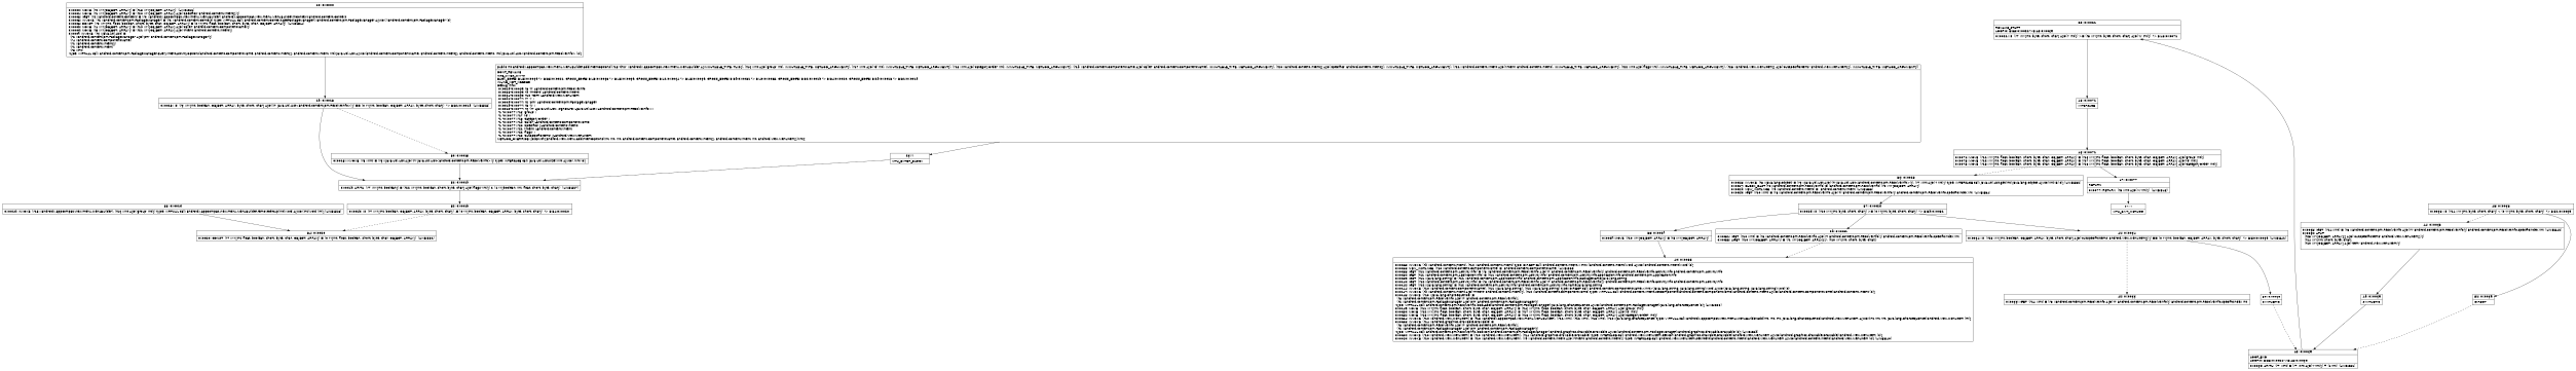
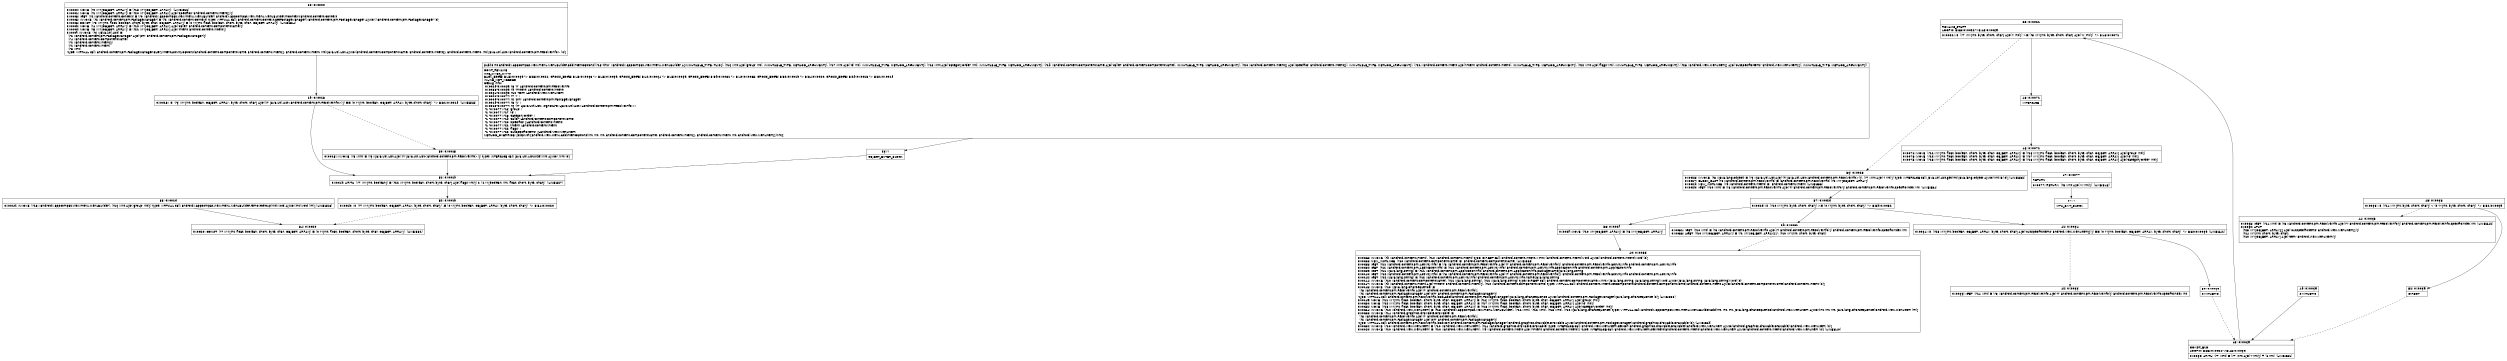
  digraph {
    fontname="DejaVu Sans"
    node [fontname="DejaVu Sans" shape=record]
    edge [fontname="DejaVu Sans"]
-   n1 [label="{26\:\ ?|MTH_ENTER_BLOCK\l}"]
+   n1 [label="{26\:\ ?|OBJECT_ENTER_BLOCK\l}"]
    n2 [label="{31\:\ 0x0019|0x0019: ARITH  (r7 I:??[int, boolean]) = (r22 I:??[int, boolean, short, byte, char] A[D('flags' int)]) & (1 ??[boolean, int, float, short, byte, char])  (LINE:527)\l}"]
    n3 [label="{28\:\ 0x0000|0x0000: MOVE  (r0 I:??[OBJECT, ARRAY]) = (r15 I:??[OBJECT, ARRAY])  (LINE:522)\l0x0001: MOVE  (r1 I:??[OBJECT, ARRAY]) = (r20 I:??[OBJECT, ARRAY] A[D('specifics' android.content.Intent[])]) \l0x0003: IGET  (r2 I:android.content.Context) = (r0 I:androidx.appcompat.view.menu.MenuBuilder) androidx.appcompat.view.menu.MenuBuilder.mContext android.content.Context \l0x0005: INVOKE  (r2 I:android.content.pm.PackageManager) = (r2 I:android.content.Context) type: VIRTUAL call: android.content.Context.getPackageManager():android.content.pm.PackageManager A[MD:():android.content.pm.PackageManager (c)]\l0x000a: CONST  (r3 I:??[int, float, boolean, short, byte, char, OBJECT, ARRAY]) = (0 ??[int, float, boolean, short, byte, char, OBJECT, ARRAY])  (LINE:524)\l0x000b: MOVE  (r4 I:??[OBJECT, ARRAY]) = (r19 I:??[OBJECT, ARRAY] A[D('caller' android.content.ComponentName)]) \l0x000d: MOVE  (r5 I:??[OBJECT, ARRAY]) = (r21 I:??[OBJECT, ARRAY] A[D('intent' android.content.Intent)]) \l0x000f: INVOKE  (r6 I:java.util.List) = \l  (r2 I:android.content.pm.PackageManager A[D('pm' android.content.pm.PackageManager)])\l  (r4 I:android.content.ComponentName)\l  (r1 I:android.content.Intent[])\l  (r1 I:android.content.Intent)\l  (r3 I:int)\l type: VIRTUAL call: android.content.pm.PackageManager.queryIntentActivityOptions(android.content.ComponentName, android.content.Intent[], android.content.Intent, int):java.util.List A[MD:(android.content.ComponentName, android.content.Intent[], android.content.Intent, int):java.util.List\<android.content.pm.ResolveInfo\> (c)]\l}"]
    n4 [label="{29\:\ 0x0013|0x0013: IF  (r6 I:??[int, boolean, OBJECT, ARRAY, byte, short, char] A[D('lri' java.util.List\<android.content.pm.ResolveInfo\>)]) == (0 ??[int, boolean, OBJECT, ARRAY, byte, short, char])  \-\> B:31:0x0019  (LINE:525)\l}"]
    n5 [label="{30\:\ 0x0015|0x0015: INVOKE  (r3 I:int) = (r6 I:java.util.List A[D('lri' java.util.List\<android.content.pm.ResolveInfo\>)]) type: INTERFACE call: java.util.List.size():int A[MD:():int (c)]\l}"]
    n6 [label="{32\:\ 0x001b|0x001b: IF  (r7 I:??[int, boolean, OBJECT, ARRAY, byte, short, char]) != (0 ??[int, boolean, OBJECT, ARRAY, byte, short, char])  \-\> B:34:0x0020 \l}"]
    n7 [label="{34\:\ 0x0020|0x0020: CONST  (r7 I:??[int, float, boolean, short, byte, char, OBJECT, ARRAY]) = (0 ??[int, float, boolean, short, byte, char, OBJECT, ARRAY])  (LINE:531)\l}"]
    n8 [label="{33\:\ 0x001d|0x001d: INVOKE  (r15 I:androidx.appcompat.view.menu.MenuBuilder), (r16 I:int A[D('group' int)]) type: VIRTUAL call: androidx.appcompat.view.menu.MenuBuilder.removeGroup(int):void A[MD:(int):void (m)] (LINE:528)\l}"]
    n9 [label="{35\:\ 0x0021|RENAME_START\lLOOP:0: B:35:0x0021\-\>B:45:0x006e\l|0x0021: IF  (r7 I:??[int, byte, short, char] A[D('i' int)]) \>= (r3 I:??[int, byte, short, char] A[D('N' int)])  \-\> B:48:0x0071 \l}"]
    n10 [label="{36\:\ 0x0023|0x0023: INVOKE  (r8 I:java.lang.Object) = (r6 I:java.util.List A[D('lri' java.util.List\<android.content.pm.ResolveInfo\>)]), (r7 I:int A[D('i' int)]) type: INTERFACE call: java.util.List.get(int):java.lang.Object A[MD:(int):E (c)] (LINE:532)\l0x0027: CHECK_CAST (r8 I:android.content.pm.ResolveInfo) = (android.content.pm.ResolveInfo) (r8 I:??[OBJECT, ARRAY]) \l0x0029: NEW_INSTANCE  (r9 I:android.content.Intent) =  android.content.Intent  (LINE:533)\l0x002b: IGET  (r10 I:int) = (r8 I:android.content.pm.ResolveInfo A[D('ri' android.content.pm.ResolveInfo)]) android.content.pm.ResolveInfo.specificIndex int  (LINE:534)\l}"]
    n11 [label="{48\:\ 0x0071|INTERFACE\l}"]
    n12 [label="{37\:\ 0x002d|0x002d: IF  (r10 I:??[int, byte, short, char]) \>= (0 ??[int, byte, short, char])  \-\> B:39:0x0031 \l}"]
    n13 [label="{46\:\ 0x0071|0x0071: MOVE  (r11 I:??[int, float, boolean, short, byte, char, OBJECT, ARRAY]) = (r16 I:??[int, float, boolean, short, byte, char, OBJECT, ARRAY] A[D('group' int)]) \l0x0073: MOVE  (r12 I:??[int, float, boolean, short, byte, char, OBJECT, ARRAY]) = (r17 I:??[int, float, boolean, short, byte, char, OBJECT, ARRAY] A[D('id' int)]) \l0x0075: MOVE  (r13 I:??[int, float, boolean, short, byte, char, OBJECT, ARRAY]) = (r18 I:??[int, float, boolean, short, byte, char, OBJECT, ARRAY] A[D('categoryOrder' int)]) \l}"]
    n14 [label="{38\:\ 0x002f|0x002f: MOVE  (r10 I:??[OBJECT, ARRAY]) = (r5 I:??[OBJECT, ARRAY]) \l}"]
    n15 [label="{39\:\ 0x0031|0x0031: IGET  (r10 I:int) = (r8 I:android.content.pm.ResolveInfo A[D('ri' android.content.pm.ResolveInfo)]) android.content.pm.ResolveInfo.specificIndex int \l0x0033: AGET  (r10 I:??[OBJECT, ARRAY]) = (r1 I:??[OBJECT, ARRAY][]), (r10 I:??[int, short, byte, char]) \l}"]
    n16 [label="{41\:\ 0x0064|0x0064: IF  (r23 I:??[int, boolean, OBJECT, ARRAY, byte, short, char] A[D('outSpecificItems' android.view.MenuItem[])]) == (0 ??[int, boolean, OBJECT, ARRAY, byte, short, char])  \-\> B:50:0x006e  (LINE:541)\l}"]
    n17 [label="{40\:\ 0x0035|0x0035: INVOKE  (r9 I:android.content.Intent), (r10 I:android.content.Intent) type: DIRECT call: android.content.Intent.\<init\>(android.content.Intent):void A[MD:(android.content.Intent):void (c)]\l0x0038: NEW_INSTANCE  (r10 I:android.content.ComponentName) =  android.content.ComponentName  (LINE:535)\l0x003a: IGET  (r11 I:android.content.pm.ActivityInfo) = (r8 I:android.content.pm.ResolveInfo A[D('ri' android.content.pm.ResolveInfo)]) android.content.pm.ResolveInfo.activityInfo android.content.pm.ActivityInfo \l0x003c: IGET  (r11 I:android.content.pm.ApplicationInfo) = (r11 I:android.content.pm.ActivityInfo) android.content.pm.ActivityInfo.applicationInfo android.content.pm.ApplicationInfo \l0x003e: IGET  (r11 I:java.lang.String) = (r11 I:android.content.pm.ApplicationInfo) android.content.pm.ApplicationInfo.packageName java.lang.String \l0x0040: IGET  (r12 I:android.content.pm.ActivityInfo) = (r8 I:android.content.pm.ResolveInfo A[D('ri' android.content.pm.ResolveInfo)]) android.content.pm.ResolveInfo.activityInfo android.content.pm.ActivityInfo \l0x0042: IGET  (r12 I:java.lang.String) = (r12 I:android.content.pm.ActivityInfo) android.content.pm.ActivityInfo.name java.lang.String \l0x0044: INVOKE  (r10 I:android.content.ComponentName), (r11 I:java.lang.String), (r12 I:java.lang.String) type: DIRECT call: android.content.ComponentName.\<init\>(java.lang.String, java.lang.String):void A[MD:(java.lang.String, java.lang.String):void (c)]\l0x0047: INVOKE  (r9 I:android.content.Intent A[D('rintent' android.content.Intent)]), (r10 I:android.content.ComponentName) type: VIRTUAL call: android.content.Intent.setComponent(android.content.ComponentName):android.content.Intent A[MD:(android.content.ComponentName):android.content.Intent (c)]\l0x004a: INVOKE  (r10 I:java.lang.CharSequence) = \l  (r8 I:android.content.pm.ResolveInfo A[D('ri' android.content.pm.ResolveInfo)])\l  (r2 I:android.content.pm.PackageManager A[D('pm' android.content.pm.PackageManager)])\l type: VIRTUAL call: android.content.pm.ResolveInfo.loadLabel(android.content.pm.PackageManager):java.lang.CharSequence A[MD:(android.content.pm.PackageManager):java.lang.CharSequence (c)] (LINE:538)\l0x004e: MOVE  (r11 I:??[int, float, boolean, short, byte, char, OBJECT, ARRAY]) = (r16 I:??[int, float, boolean, short, byte, char, OBJECT, ARRAY] A[D('group' int)]) \l0x0050: MOVE  (r12 I:??[int, float, boolean, short, byte, char, OBJECT, ARRAY]) = (r17 I:??[int, float, boolean, short, byte, char, OBJECT, ARRAY] A[D('id' int)]) \l0x0052: MOVE  (r13 I:??[int, float, boolean, short, byte, char, OBJECT, ARRAY]) = (r18 I:??[int, float, boolean, short, byte, char, OBJECT, ARRAY] A[D('categoryOrder' int)]) \l0x0054: INVOKE  (r10 I:android.view.MenuItem) = (r15 I:androidx.appcompat.view.menu.MenuBuilder), (r11 I:int), (r12 I:int), (r13 I:int), (r10 I:java.lang.CharSequence) type: VIRTUAL call: androidx.appcompat.view.menu.MenuBuilder.add(int, int, int, java.lang.CharSequence):android.view.MenuItem A[MD:(int, int, int, java.lang.CharSequence):android.view.MenuItem (m)]\l0x0058: INVOKE  (r14 I:android.graphics.drawable.Drawable) = \l  (r8 I:android.content.pm.ResolveInfo A[D('ri' android.content.pm.ResolveInfo)])\l  (r2 I:android.content.pm.PackageManager A[D('pm' android.content.pm.PackageManager)])\l type: VIRTUAL call: android.content.pm.ResolveInfo.loadIcon(android.content.pm.PackageManager):android.graphics.drawable.Drawable A[MD:(android.content.pm.PackageManager):android.graphics.drawable.Drawable (c)] (LINE:539)\l0x005c: INVOKE  (r10 I:android.view.MenuItem) = (r10 I:android.view.MenuItem), (r14 I:android.graphics.drawable.Drawable) type: INTERFACE call: android.view.MenuItem.setIcon(android.graphics.drawable.Drawable):android.view.MenuItem A[MD:(android.graphics.drawable.Drawable):android.view.MenuItem (c)]\l0x0060: INVOKE  (r10 I:android.view.MenuItem) = (r10 I:android.view.MenuItem), (r9 I:android.content.Intent A[D('rintent' android.content.Intent)]) type: INTERFACE call: android.view.MenuItem.setIntent(android.content.Intent):android.view.MenuItem A[MD:(android.content.Intent):android.view.MenuItem (c)] (LINE:540)\l}"]
    n18 [label="{42\:\ 0x0066|0x0066: IGET  (r14 I:int) = (r8 I:android.content.pm.ResolveInfo A[D('ri' android.content.pm.ResolveInfo)]) android.content.pm.ResolveInfo.specificIndex int \l}"]
    n19 [label="{50\:\ 0x006e|SYNTHETIC\l}"]
-   n20 [label="{45\:\ 0x006e|LOOP_END\lLOOP:0: B:35:0x0021\-\>B:45:0x006e\l|0x006e: ARITH  (r7 I:int) = (r7 I:int A[D('i' int)]) + (1 int)  (LINE:531)\l}"]
+   n20 [label="{45\:\ 0x006e|CONST_END\lLOOP:0: B:35:0x0021\-\>B:45:0x006e\l|0x006e: ARITH  (r7 I:int) = (r7 I:int A[D('i' int)]) + (1 int)  (LINE:531)\l}"]
    n21 [label="{43\:\ 0x0068|0x0068: IF  (r14 I:??[int, byte, short, char]) \< (0 ??[int, byte, short, char])  \-\> B:51:0x006e \l}"]
    n22 [label="{44\:\ 0x006a|0x006a: IGET  (r14 I:int) = (r8 I:android.content.pm.ResolveInfo A[D('ri' android.content.pm.ResolveInfo)]) android.content.pm.ResolveInfo.specificIndex int  (LINE:542)\l0x006c: APUT  \l  (r23 I:??[OBJECT, ARRAY][] A[D('outSpecificItems' android.view.MenuItem[])])\l  (r14 I:??[int, short, byte, char])\l  (r10 I:??[OBJECT, ARRAY] A[D('item' android.view.MenuItem)])\l \l}"]
    n23 [label="{51\:\ 0x006e|DIRECT\l}"]
    n24 [label="{49\:\ 0x006e|SYNTHETIC\l}"]
    n25 [label="{47\:\ 0x0077|RETURN\l|0x0077: RETURN  (r3 I:int A[D('N' int)])  (LINE:546)\l}"]
-   n26 [label="{27\:\ ?|MTH_EXIT_METHOD\l}"]
+   n26 [label="{27\:\ ?|MTH_EXIT_BLOCK\l}"]
    n27 [label="{public int androidx.appcompat.view.menu.MenuBuilder.addIntentOptions((r15 'this' I:androidx.appcompat.view.menu.MenuBuilder A[IMMUTABLE_TYPE, THIS]), (r16 I:int A[D('group' int), IMMUTABLE_TYPE, METHOD_ARGUMENT]), (r17 I:int A[D('id' int), IMMUTABLE_TYPE, METHOD_ARGUMENT]), (r18 I:int A[D('categoryOrder' int), IMMUTABLE_TYPE, METHOD_ARGUMENT]), (r19 I:android.content.ComponentName A[D('caller' android.content.ComponentName), IMMUTABLE_TYPE, METHOD_ARGUMENT]), (r20 I:android.content.Intent[] A[D('specifics' android.content.Intent[]), IMMUTABLE_TYPE, METHOD_ARGUMENT]), (r21 I:android.content.Intent A[D('intent' android.content.Intent), IMMUTABLE_TYPE, METHOD_ARGUMENT]), (r22 I:int A[D('flags' int), IMMUTABLE_TYPE, METHOD_ARGUMENT]), (r23 I:android.view.MenuItem[] A[D('outSpecificItems' android.view.MenuItem[]), IMMUTABLE_TYPE, METHOD_ARGUMENT]))  | DONT_RENAME\lUSE_LINES_HINTS\lBACK_EDGE: B:45:0x006e \-\> B:35:0x0021, CROSS_EDGE: B:43:0x0068 \-\> B:45:0x006e, CROSS_EDGE: B:41:0x0064 \-\> B:45:0x006e, CROSS_EDGE: B:39:0x0031 \-\> B:40:0x0035, CROSS_EDGE: B:32:0x001b \-\> B:34:0x0020, CROSS_EDGE: B:29:0x0013 \-\> B:31:0x0019\lINLINE_NOT_NEEDED\lDebug Info:\l  0x0029\-0x006e: r8 'ri' Landroid\/content\/pm\/ResolveInfo;\l  0x0038\-0x006e: r9 'rintent' Landroid\/content\/Intent;\l  0x0064\-0x006e: r10 'item' Landroid\/view\/MenuItem;\l  0x0021\-0x0077: r7 'i' I\l  0x0009\-0x0077: r2 'pm' Landroid\/content\/pm\/PackageManager;\l  0x0019\-0x0077: r3 'N' I\l  0x0013\-0x0077: r6 'lri' Ljava\/util\/List;, signature: Ljava\/util\/List\<Landroid\/content\/pm\/ResolveInfo;\>;\l  \-1 \-0x0077: r16 'group' I\l  \-1 \-0x0077: r17 'id' I\l  \-1 \-0x0077: r18 'categoryOrder' I\l  \-1 \-0x0077: r19 'caller' Landroid\/content\/ComponentName;\l  \-1 \-0x0077: r20 'specifics' [Landroid\/content\/Intent;\l  \-1 \-0x0077: r21 'intent' Landroid\/content\/Intent;\l  \-1 \-0x0077: r22 'flags' I\l  \-1 \-0x0077: r23 'outSpecificItems' [Landroid\/view\/MenuItem;\lMETHOD_OVERRIDE: [ClspMth\{android.view.Menu.addIntentOptions(int, int, int, android.content.ComponentName, android.content.Intent[], android.content.Intent, int, android.view.MenuItem[]):int\}]\l}"]
    n1 -> n2
    n2 -> n6
    n3 -> n4
    n4 -> n2
    n4 -> n5 [style=dashed]
    n5 -> n2
    n6 -> n7 [style=dashed]
    n8 -> n7
-   n13 -> n10 [style=dashed]
+   n9 -> n10 [style=dashed]
    n9 -> n11
    n10 -> n12
    n11 -> n13
    n12 -> n14 [style=solid]
    n12 -> n15
    n12 -> n16
-   n13 -> n25
    n14 -> n17
    n15 -> n17 [style=dashed]
    n16 -> n18 [style=dashed]
    n16 -> n19
    n19 -> n20 [style=dashed]
    n20 -> n9
    n21 -> n22 [style=dashed]
    n21 -> n23
-   n22 -> n24
    n23 -> n20 [style=dashed]
    n24 -> n20
    n25 -> n26
    n27 -> n1
  }
